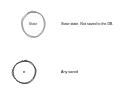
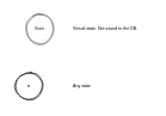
  <mxCell id="0" />
  <mxCell id="1" parent="0" />
  <mxCell id="2" value="&lt;p&gt;&lt;font face=&quot;Helvetica&quot;&gt;State&lt;/font&gt;&lt;/p&gt;" style="ellipse;whiteSpace=wrap;html=1;aspect=fixed;shadow=0;labelBackgroundColor=none;sketch=1;fontSize=6;fontFamily=Comic Sans MS;fillColor=#f5f5f5;strokeColor=#666666;fontColor=#333333;" parent="1" vertex="1"><mxGeometry x="35" y="20" width="40" height="40" as="geometry" /></mxCell>
- <mxCell id="3" value="&lt;font face=&quot;Helvetica&quot;&gt;State state. Not saved to the DB.&lt;/font&gt;" style="text;html=1;align=left;verticalAlign=middle;resizable=0;points=[];autosize=1;fontSize=6;fontFamily=Comic Sans MS;sketch=1;" parent="1" vertex="1"><mxGeometry x="100" y="35" width="110" height="10" as="geometry" /></mxCell>
+ <mxCell id="3" value="&lt;font face=&quot;Helvetica&quot;&gt;Virtual state. Not saved to the DB.&lt;/font&gt;" style="text;html=1;align=left;verticalAlign=middle;resizable=0;points=[];autosize=1;fontSize=6;fontFamily=Comic Sans MS;sketch=1;" parent="1" vertex="1"><mxGeometry x="100" y="35" width="110" height="10" as="geometry" /></mxCell>
  <mxCell id="4" value="&lt;p&gt;∗&lt;br&gt;&lt;/p&gt;" style="ellipse;whiteSpace=wrap;html=1;aspect=fixed;shadow=0;labelBackgroundColor=none;sketch=1;fontSize=6;fontFamily=Comic Sans MS;verticalAlign=middle;" parent="1" vertex="1"><mxGeometry x="20" y="100" width="40" height="40" as="geometry" /></mxCell>
- <mxCell id="5" value="&lt;font face=&quot;Helvetica&quot;&gt;Any saved&lt;/font&gt;" style="text;html=1;align=left;verticalAlign=middle;resizable=0;points=[];autosize=1;fontSize=6;fontFamily=Comic Sans MS;sketch=1;" parent="1" vertex="1"><mxGeometry x="100" y="115" width="40" height="10" as="geometry" /></mxCell>
+ <mxCell id="5" value="&lt;font face=&quot;Helvetica&quot;&gt;Any state&lt;/font&gt;" style="text;html=1;align=left;verticalAlign=middle;resizable=0;points=[];autosize=1;fontSize=6;fontFamily=Comic Sans MS;sketch=1;" parent="1" vertex="1"><mxGeometry x="100" y="115" width="40" height="10" as="geometry" /></mxCell>
